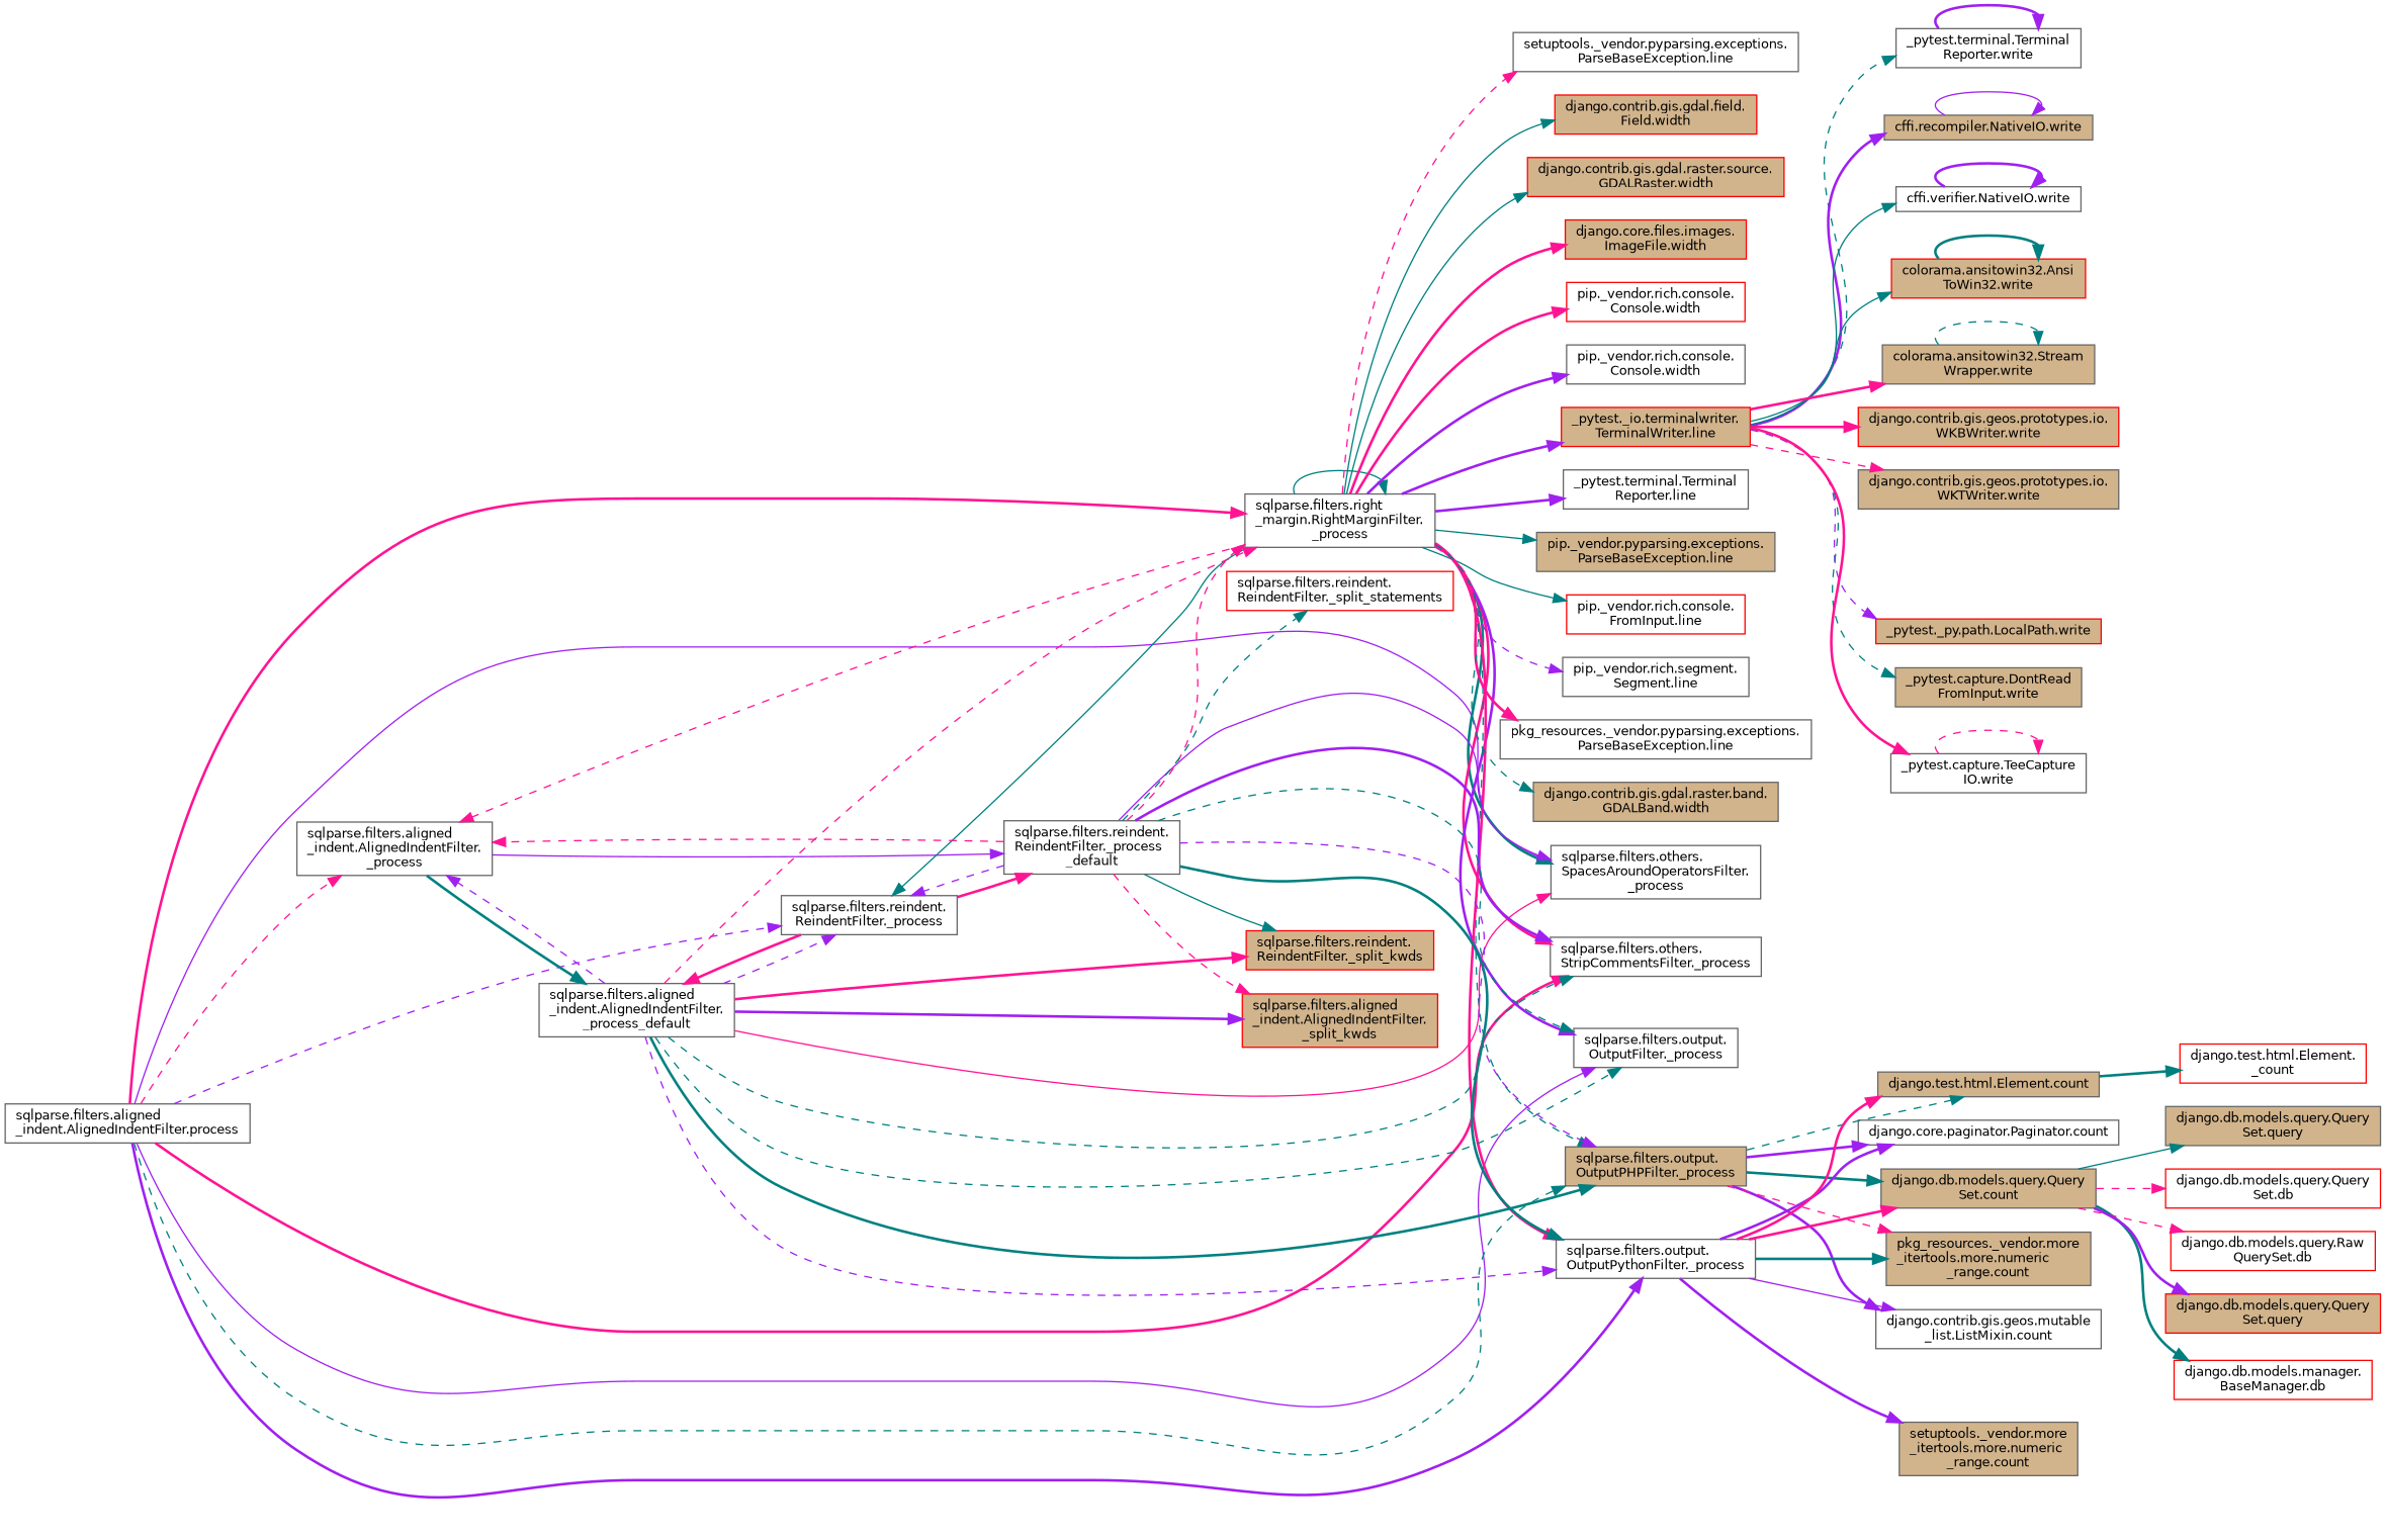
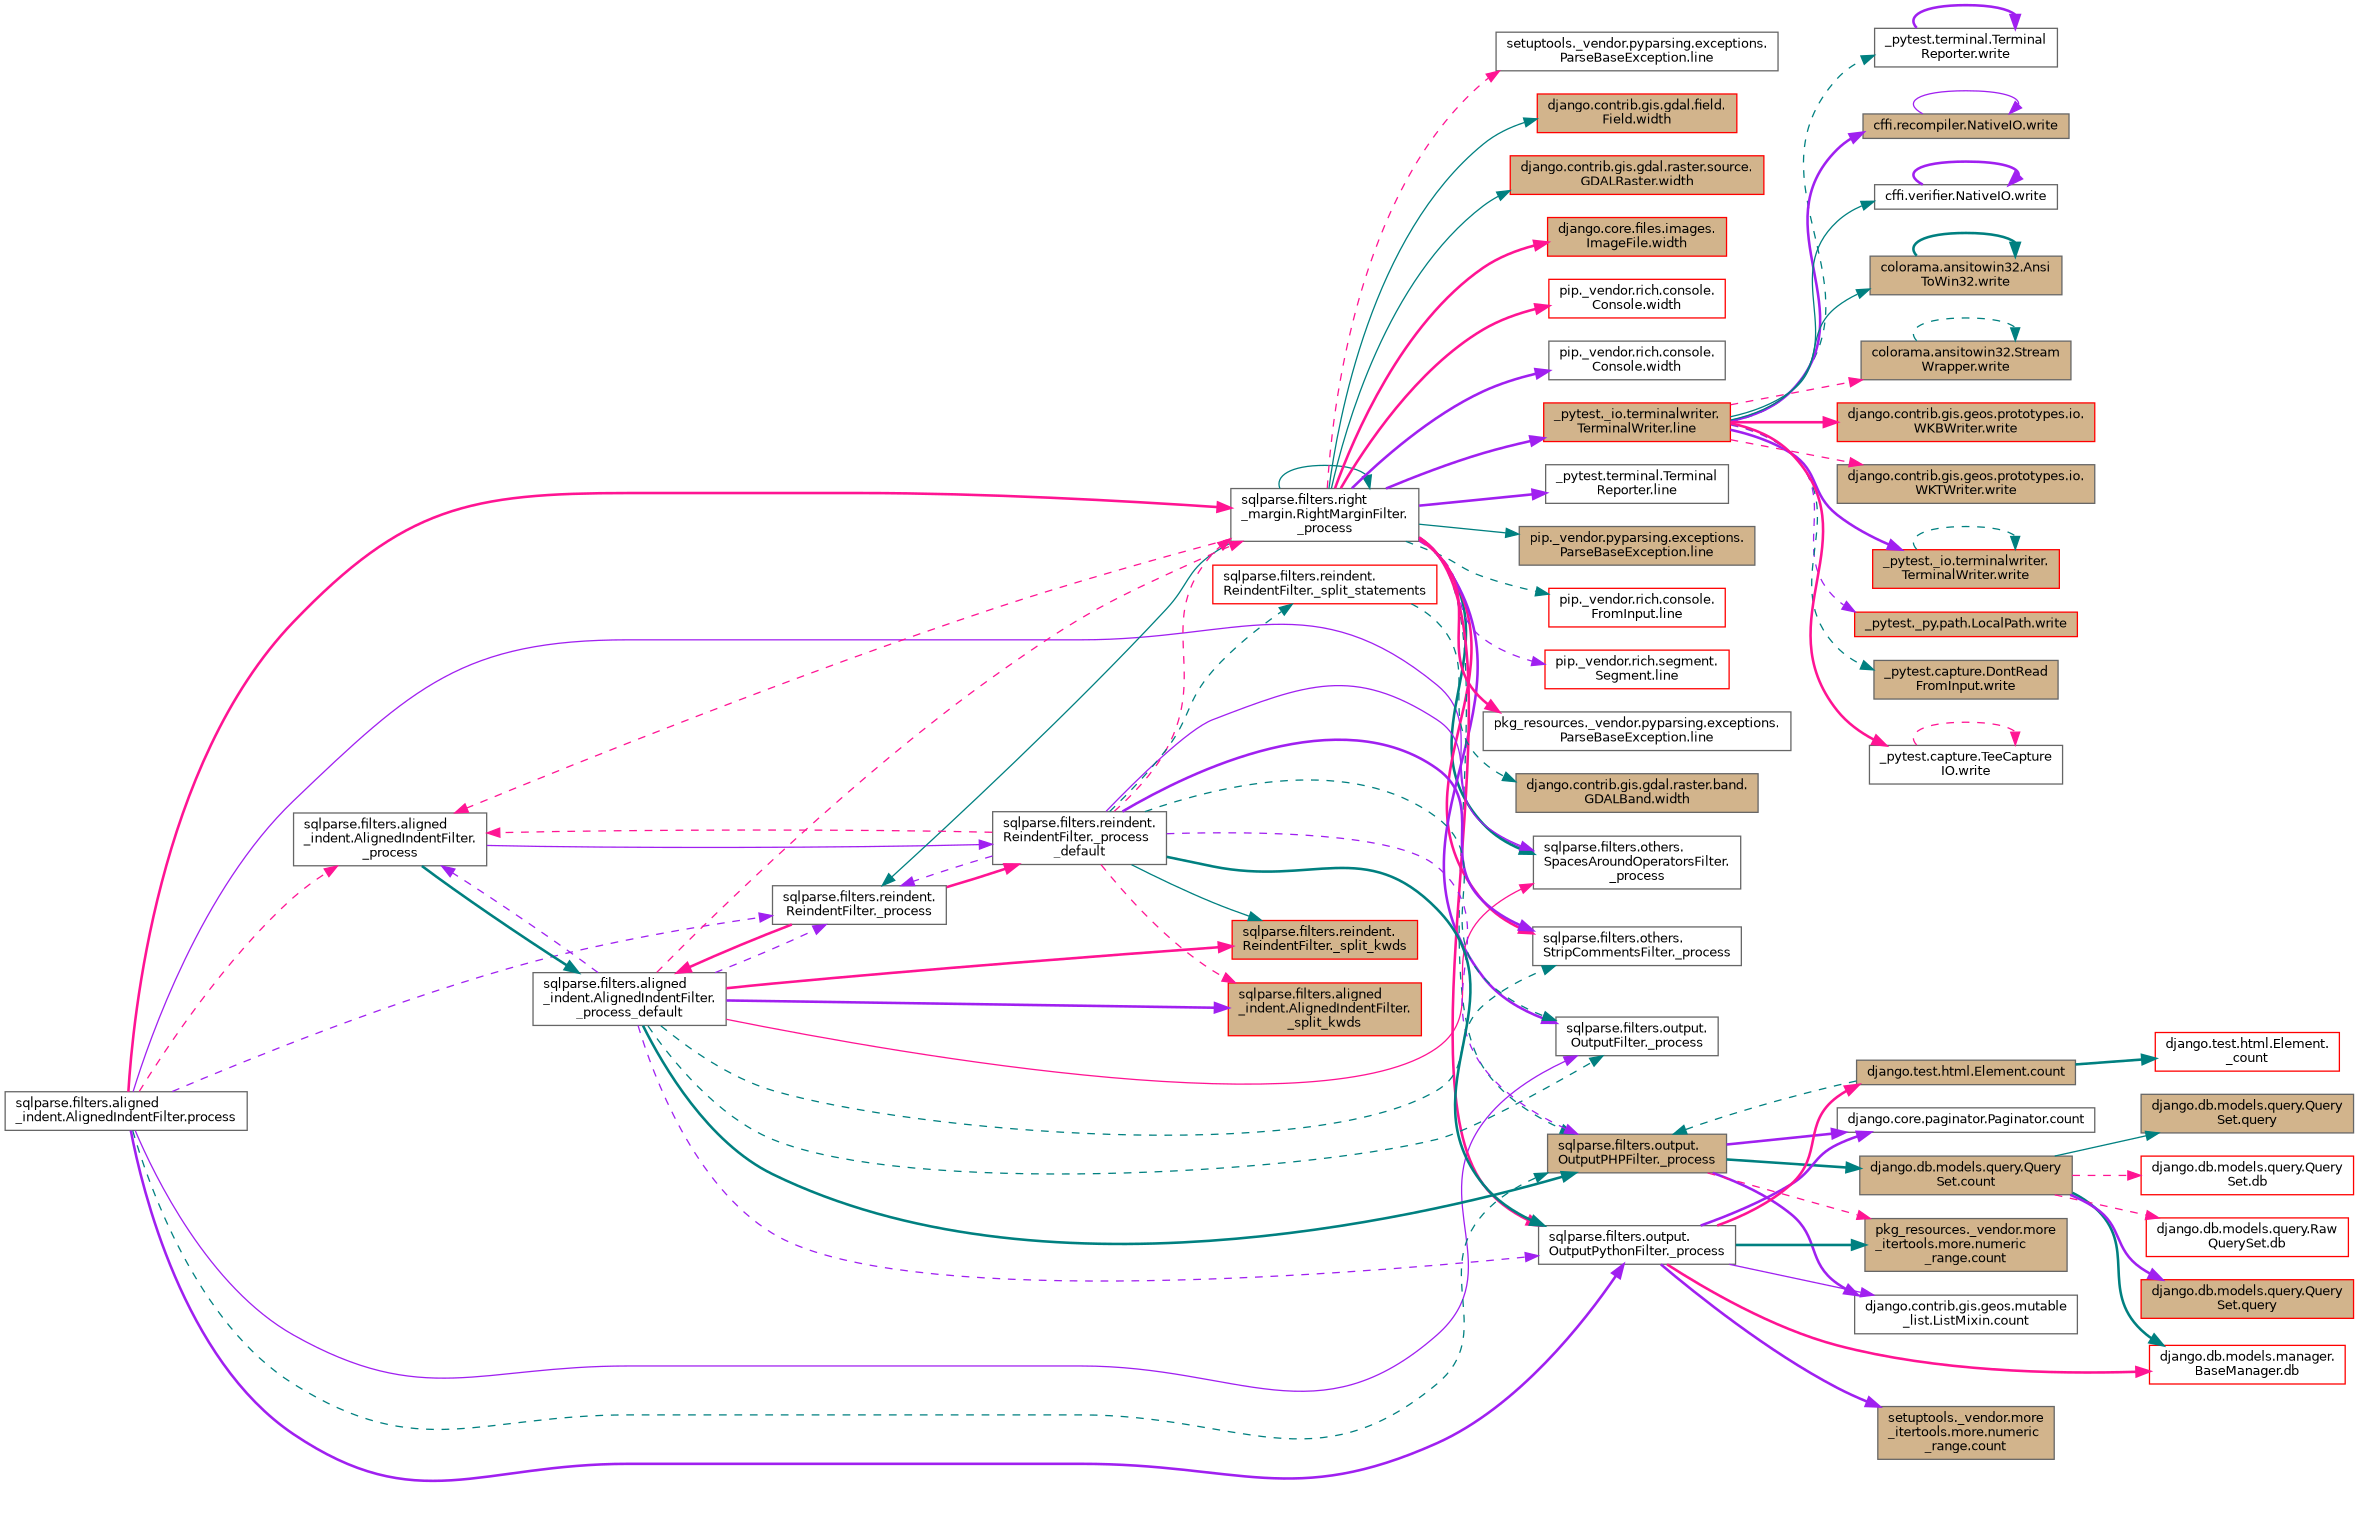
  digraph {
    rankdir=LR
    node [color=grey40 fillcolor=white fontname=Helvetica fontsize=10 shape=box style=filled]
    edge [color=teal fontname=Helvetica fontsize=10 labelfontname=Helvetica labelfontsize=10 style=bold]
    n1 [color=gray40 fontcolor=black height=0.2 label="sqlparse.filters.aligned\l_indent.AlignedIndentFilter.process" width=0.4]
    n2 [height=0.2 label="sqlparse.filters.aligned\l_indent.AlignedIndentFilter.\l_process" width=0.4]
    n3 [height=0.2 label="sqlparse.filters.others.\lSpacesAroundOperatorsFilter.\l_process" width=0.4]
    n4 [height=0.2 label="sqlparse.filters.others.\lStripCommentsFilter._process" width=0.4]
    n5 [height=0.2 label="sqlparse.filters.output.\lOutputFilter._process" width=0.4]
    n6 [fillcolor=tan height=0.2 label="sqlparse.filters.output.\lOutputPHPFilter._process" width=0.4]
    n7 [height=0.2 label="sqlparse.filters.output.\lOutputPythonFilter._process" width=0.4]
    n8 [height=0.2 label="sqlparse.filters.reindent.\lReindentFilter._process" width=0.4]
    n9 [height=0.2 label="sqlparse.filters.right\l_margin.RightMarginFilter.\l_process" width=0.4]
    n10 [height=0.2 label="sqlparse.filters.aligned\l_indent.AlignedIndentFilter.\l_process_default" width=0.4]
    n11 [height=0.2 label="sqlparse.filters.reindent.\lReindentFilter._process\l_default" width=0.4]
    n12 [height=0.2 label="django.contrib.gis.geos.mutable\l_list.ListMixin.count" width=0.4]
    n13 [height=0.2 label="django.core.paginator.Paginator.count" width=0.4]
    n14 [fillcolor=tan height=0.2 label="django.db.models.query.Query\lSet.count" width=0.4]
    n15 [fillcolor=tan height=0.2 label="django.test.html.Element.count" width=0.4]
    n16 [fillcolor=tan height=0.2 label="pkg_resources._vendor.more\l_itertools.more.numeric\l_range.count" width=0.4]
    n17 [fillcolor=tan height=0.2 label="setuptools._vendor.more\l_itertools.more.numeric\l_range.count" width=0.4]
    n18 [color=red fillcolor=tan height=0.2 label="_pytest._io.terminalwriter.\lTerminalWriter.line" width=0.4]
    n19 [height=0.2 label="_pytest.terminal.Terminal\lReporter.line" width=0.4]
    n20 [fillcolor=tan height=0.2 label="pip._vendor.pyparsing.exceptions.\lParseBaseException.line" width=0.4]
    n21 [color=red height=0.2 label="pip._vendor.rich.console.\lFromInput.line" width=0.4]
-   n22 [height=0.2 label="pip._vendor.rich.segment.\lSegment.line" width=0.4]
+   n22 [color=red height=0.2 label="pip._vendor.rich.segment.\lSegment.line" width=0.4]
    n23 [height=0.2 label="pkg_resources._vendor.pyparsing.exceptions.\lParseBaseException.line" width=0.4]
    n24 [height=0.2 label="setuptools._vendor.pyparsing.exceptions.\lParseBaseException.line" width=0.4]
    n25 [color=red fillcolor=tan height=0.2 label="django.contrib.gis.gdal.field.\lField.width" width=0.4]
    n26 [fillcolor=tan height=0.2 label="django.contrib.gis.gdal.raster.band.\lGDALBand.width" width=0.4]
    n27 [color=red fillcolor=tan height=0.2 label="django.contrib.gis.gdal.raster.source.\lGDALRaster.width" width=0.4]
    n28 [color=red fillcolor=tan height=0.2 label="django.core.files.images.\lImageFile.width" width=0.4]
    n29 [color=red height=0.2 label="pip._vendor.rich.console.\lConsole.width" width=0.4]
    n30 [height=0.2 label="pip._vendor.rich.console.\lConsole.width" width=0.4]
    n31 [color=red fillcolor=tan height=0.2 label="sqlparse.filters.aligned\l_indent.AlignedIndentFilter.\l_split_kwds" width=0.4]
    n32 [color=red fillcolor=tan height=0.2 label="sqlparse.filters.reindent.\lReindentFilter._split_kwds" width=0.4]
    n33 [color=red height=0.2 label="sqlparse.filters.reindent.\lReindentFilter._split_statements" width=0.4]
    n34 [color=red height=0.2 label="django.db.models.manager.\lBaseManager.db" width=0.4]
    n35 [color=red height=0.2 label="django.db.models.query.Query\lSet.db" width=0.4]
    n36 [color=red height=0.2 label="django.db.models.query.Raw\lQuerySet.db" width=0.4]
    n37 [color=red fillcolor=tan height=0.2 label="django.db.models.query.Query\lSet.query" width=0.4]
    n38 [fillcolor=tan height=0.2 label="django.db.models.query.Query\lSet.query" width=0.4]
    n39 [color=red height=0.2 label="django.test.html.Element.\l_count" width=0.4]
+   n40 [color=red fillcolor=tan height=0.2 label="_pytest._io.terminalwriter.\lTerminalWriter.write" width=0.4]
    n41 [color=red fillcolor=tan height=0.2 label="_pytest._py.path.LocalPath.write" width=0.4]
    n42 [fillcolor=tan height=0.2 label="_pytest.capture.DontRead\lFromInput.write" width=0.4]
    n43 [height=0.2 label="_pytest.capture.TeeCapture\lIO.write" width=0.4]
    n44 [height=0.2 label="_pytest.terminal.Terminal\lReporter.write" width=0.4]
    n45 [fillcolor=tan height=0.2 label="cffi.recompiler.NativeIO.write" width=0.4]
    n46 [height=0.2 label="cffi.verifier.NativeIO.write" width=0.4]
-   n47 [color=red fillcolor=tan height=0.2 label="colorama.ansitowin32.Ansi\lToWin32.write" width=0.4]
+   n47 [fillcolor=tan height=0.2 label="colorama.ansitowin32.Ansi\lToWin32.write" width=0.4]
    n48 [fillcolor=tan height=0.2 label="colorama.ansitowin32.Stream\lWrapper.write" width=0.4]
    n49 [color=red fillcolor=tan height=0.2 label="django.contrib.gis.geos.prototypes.io.\lWKBWriter.write" width=0.4]
    n50 [fillcolor=tan height=0.2 label="django.contrib.gis.geos.prototypes.io.\lWKTWriter.write" width=0.4]
    n1 -> n2 [color=deeppink style=dashed]
    n1 -> n3 [color=purple style=solid]
-   n1 -> n4 [color=deeppink]
    n1 -> n5 [color=purple style=solid]
    n1 -> n6 [style=dashed]
    n1 -> n7 [color=purple]
    n1 -> n8 [color=purple style=dashed]
    n1 -> n9 [color=deeppink]
    n2 -> n10
    n2 -> n11 [color=purple style=solid]
    n6 -> n12 [color=purple]
    n6 -> n13 [color=purple]
    n6 -> n14
-   n6 -> n15 [style=dashed]
+   n15 -> n6 [style=dashed]
    n6 -> n16 [color=deeppink style=dashed]
    n7 -> n12 [color=purple style=solid]
    n7 -> n13 [color=purple]
-   n7 -> n14 [color=deeppink]
+   n7 -> n34 [color=deeppink]
    n7 -> n15 [color=deeppink]
    n7 -> n16
    n7 -> n17 [color=purple]
    n8 -> n10 [color=deeppink]
    n8 -> n11 [color=deeppink]
    n9 -> n2 [color=deeppink style=dashed]
    n9 -> n3
    n9 -> n4 [color=deeppink]
    n9 -> n5 [color=purple]
    n9 -> n6 [style=dashed]
    n9 -> n7 [color=deeppink]
    n9 -> n8 [style=solid]
    n9 -> n9 [style=solid]
    n9 -> n18 [color=purple]
    n9 -> n19 [color=purple]
    n9 -> n20 [style=solid]
-   n9 -> n21 [style=solid]
+   n9 -> n21 [style=dashed]
    n9 -> n22 [color=purple style=dashed]
    n9 -> n23 [color=deeppink]
    n9 -> n24 [color=deeppink style=dashed]
    n9 -> n25 [style=solid]
-   n9 -> n26 [style=dashed]
+   n33 -> n26 [style=dashed]
    n9 -> n27 [style=solid]
    n9 -> n28 [color=deeppink]
    n9 -> n29 [color=deeppink]
    n9 -> n30 [color=purple]
    n10 -> n2 [color=purple style=dashed]
    n10 -> n3 [color=deeppink style=solid]
    n10 -> n4 [style=dashed]
    n10 -> n5 [style=dashed]
    n10 -> n6
    n10 -> n7 [color=purple style=dashed]
    n10 -> n8 [color=purple style=dashed]
    n10 -> n9 [color=deeppink style=dashed]
    n10 -> n31 [color=purple]
    n10 -> n32 [color=deeppink]
    n11 -> n2 [color=deeppink style=dashed]
    n11 -> n3 [color=purple style=solid]
    n11 -> n4 [color=purple]
    n11 -> n5 [style=dashed]
    n11 -> n6 [color=purple style=dashed]
    n11 -> n7
    n11 -> n8 [color=purple style=dashed]
    n11 -> n9 [color=deeppink style=dashed]
    n11 -> n31 [color=deeppink style=dashed]
    n11 -> n32 [style=solid]
    n11 -> n33 [style=dashed]
    n14 -> n34
    n14 -> n35 [color=deeppink style=dashed]
    n14 -> n36 [color=deeppink style=dashed]
    n14 -> n37 [color=purple]
    n14 -> n38 [style=solid]
    n15 -> n39
+   n18 -> n40 [color=purple]
    n18 -> n41 [color=purple style=dashed]
    n18 -> n42 [style=dashed]
    n18 -> n43 [color=deeppink]
    n18 -> n44 [style=dashed]
    n18 -> n45 [color=purple]
    n18 -> n46 [style=solid]
    n18 -> n47 [style=solid]
-   n18 -> n48 [color=deeppink]
+   n18 -> n48 [color=deeppink style=dashed]
    n18 -> n49 [color=deeppink]
    n18 -> n50 [color=deeppink style=dashed]
+   n40 -> n40 [style=dashed]
    n43 -> n43 [color=deeppink style=dashed]
    n44 -> n44 [color=purple]
    n45 -> n45 [color=purple style=solid]
    n46 -> n46 [color=purple]
    n47 -> n47
    n48 -> n48 [style=dashed]
  }
